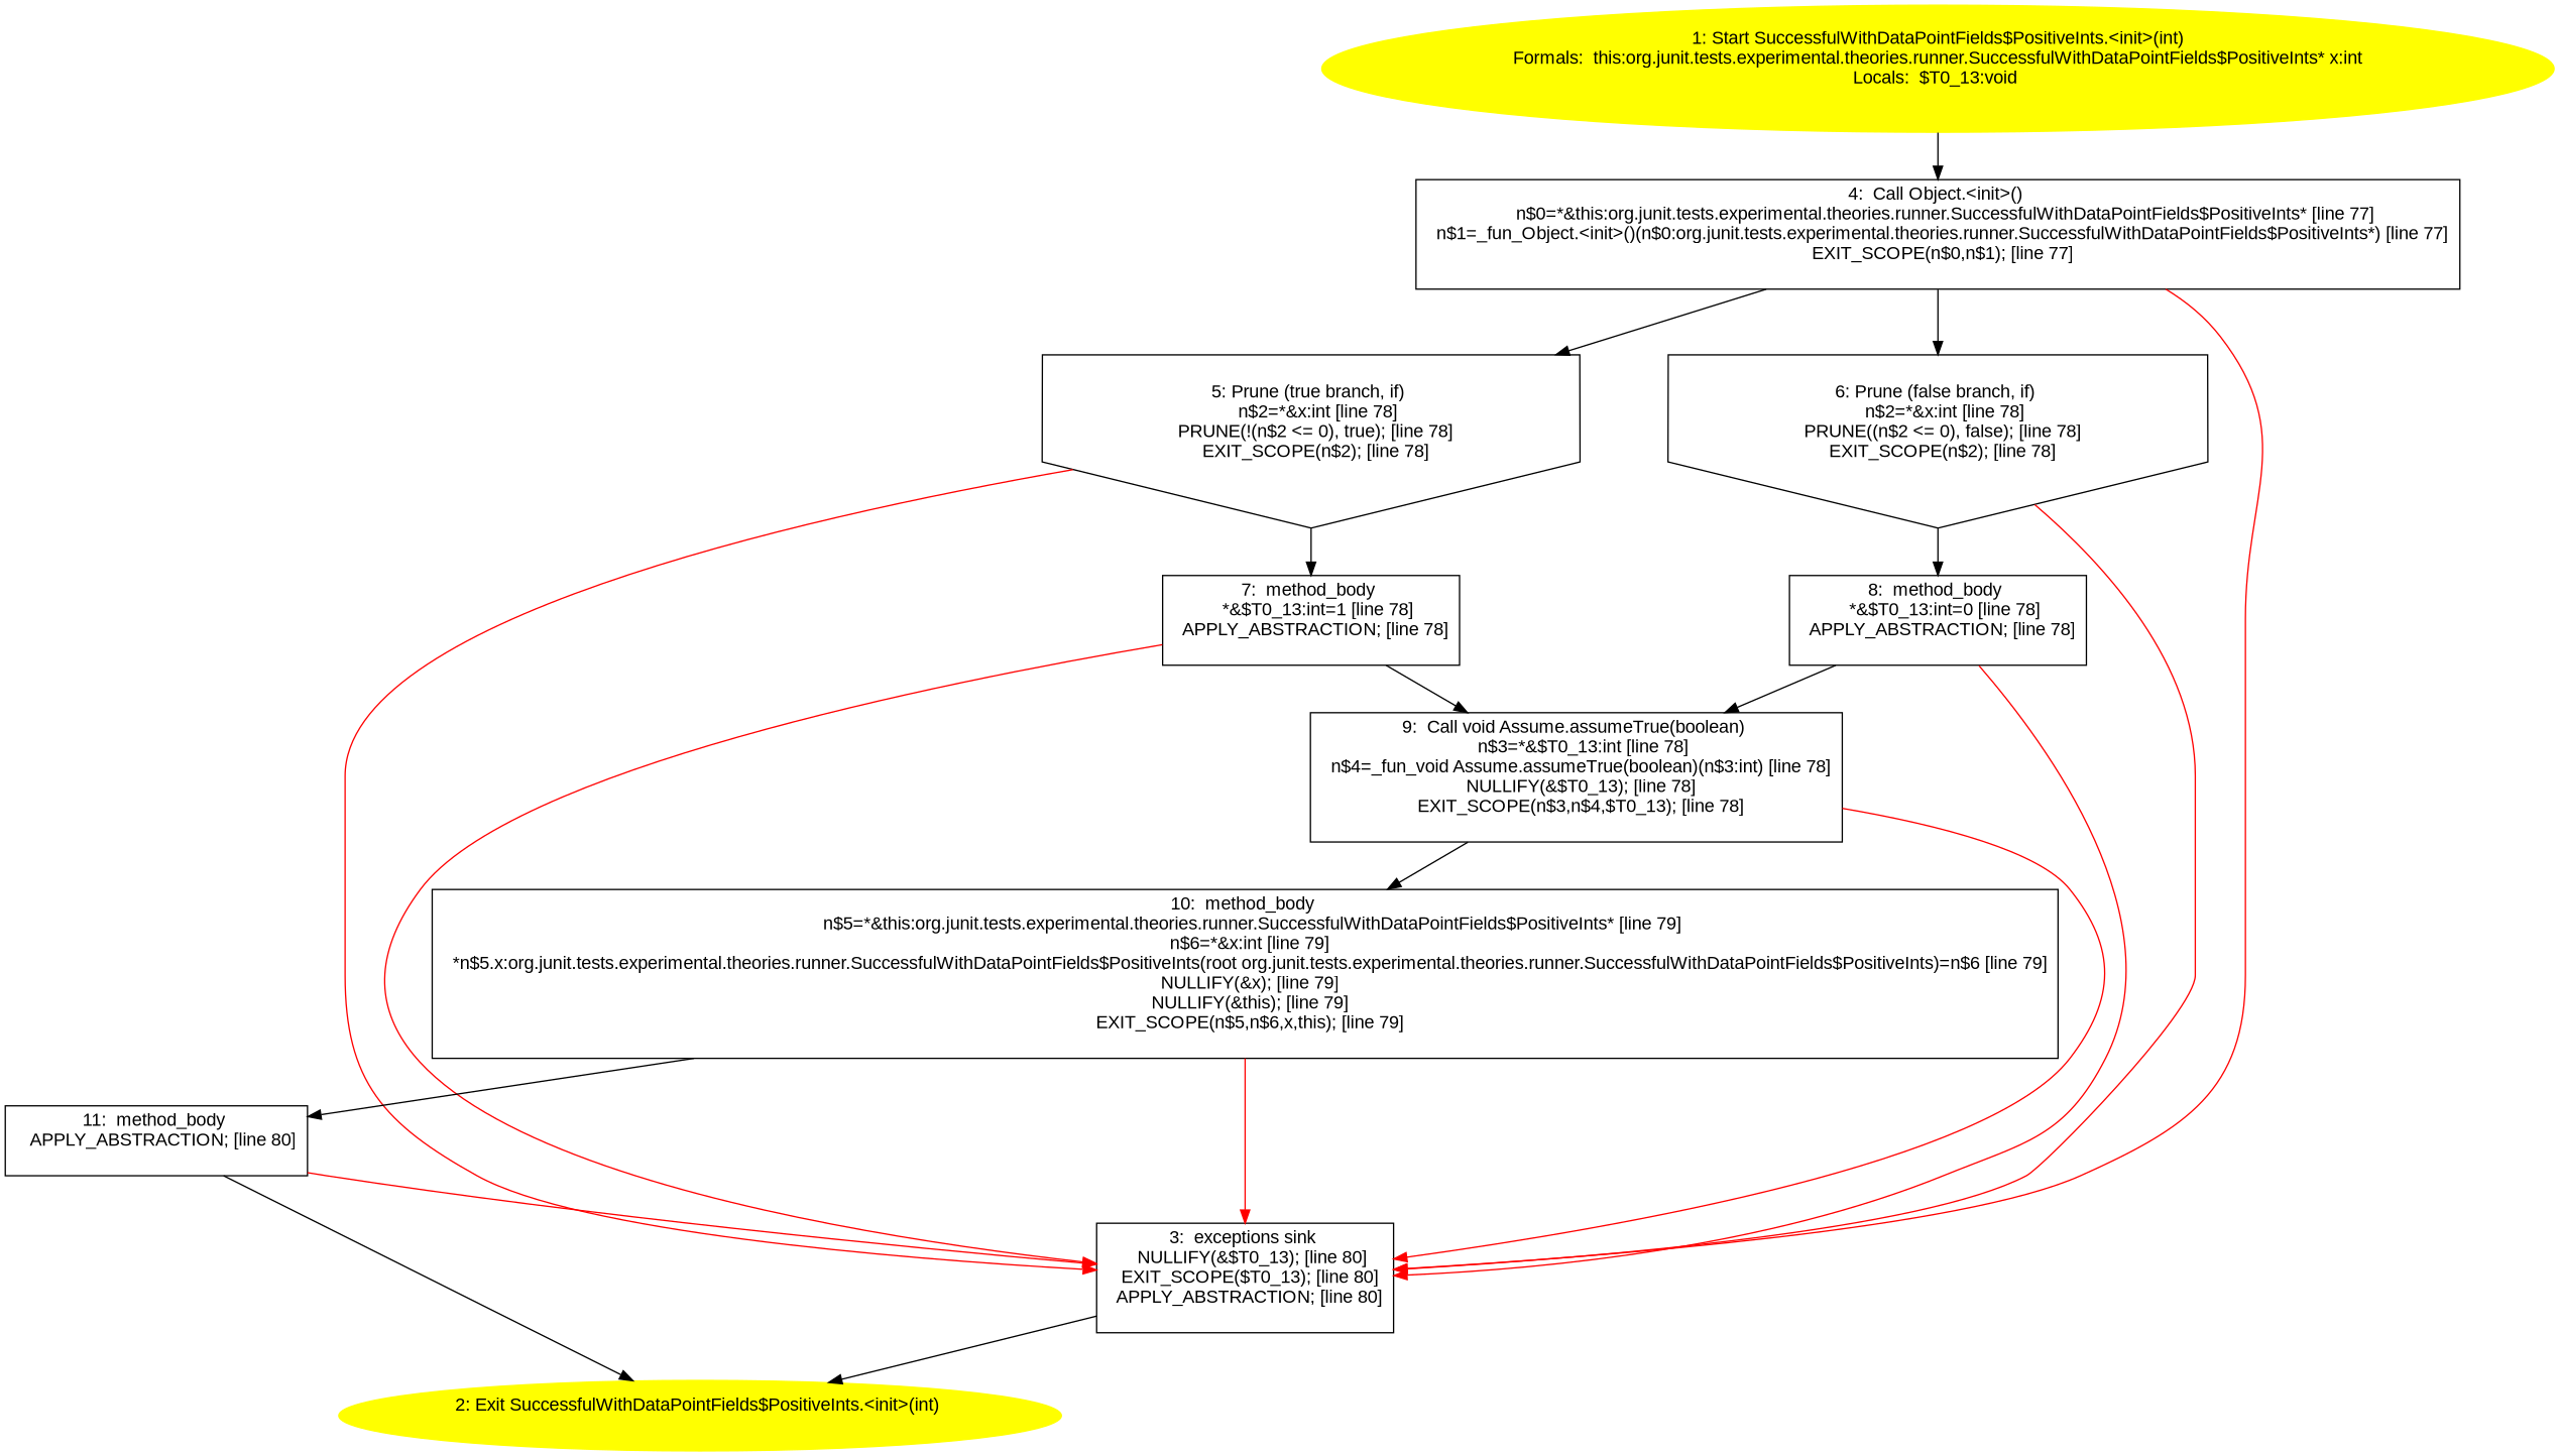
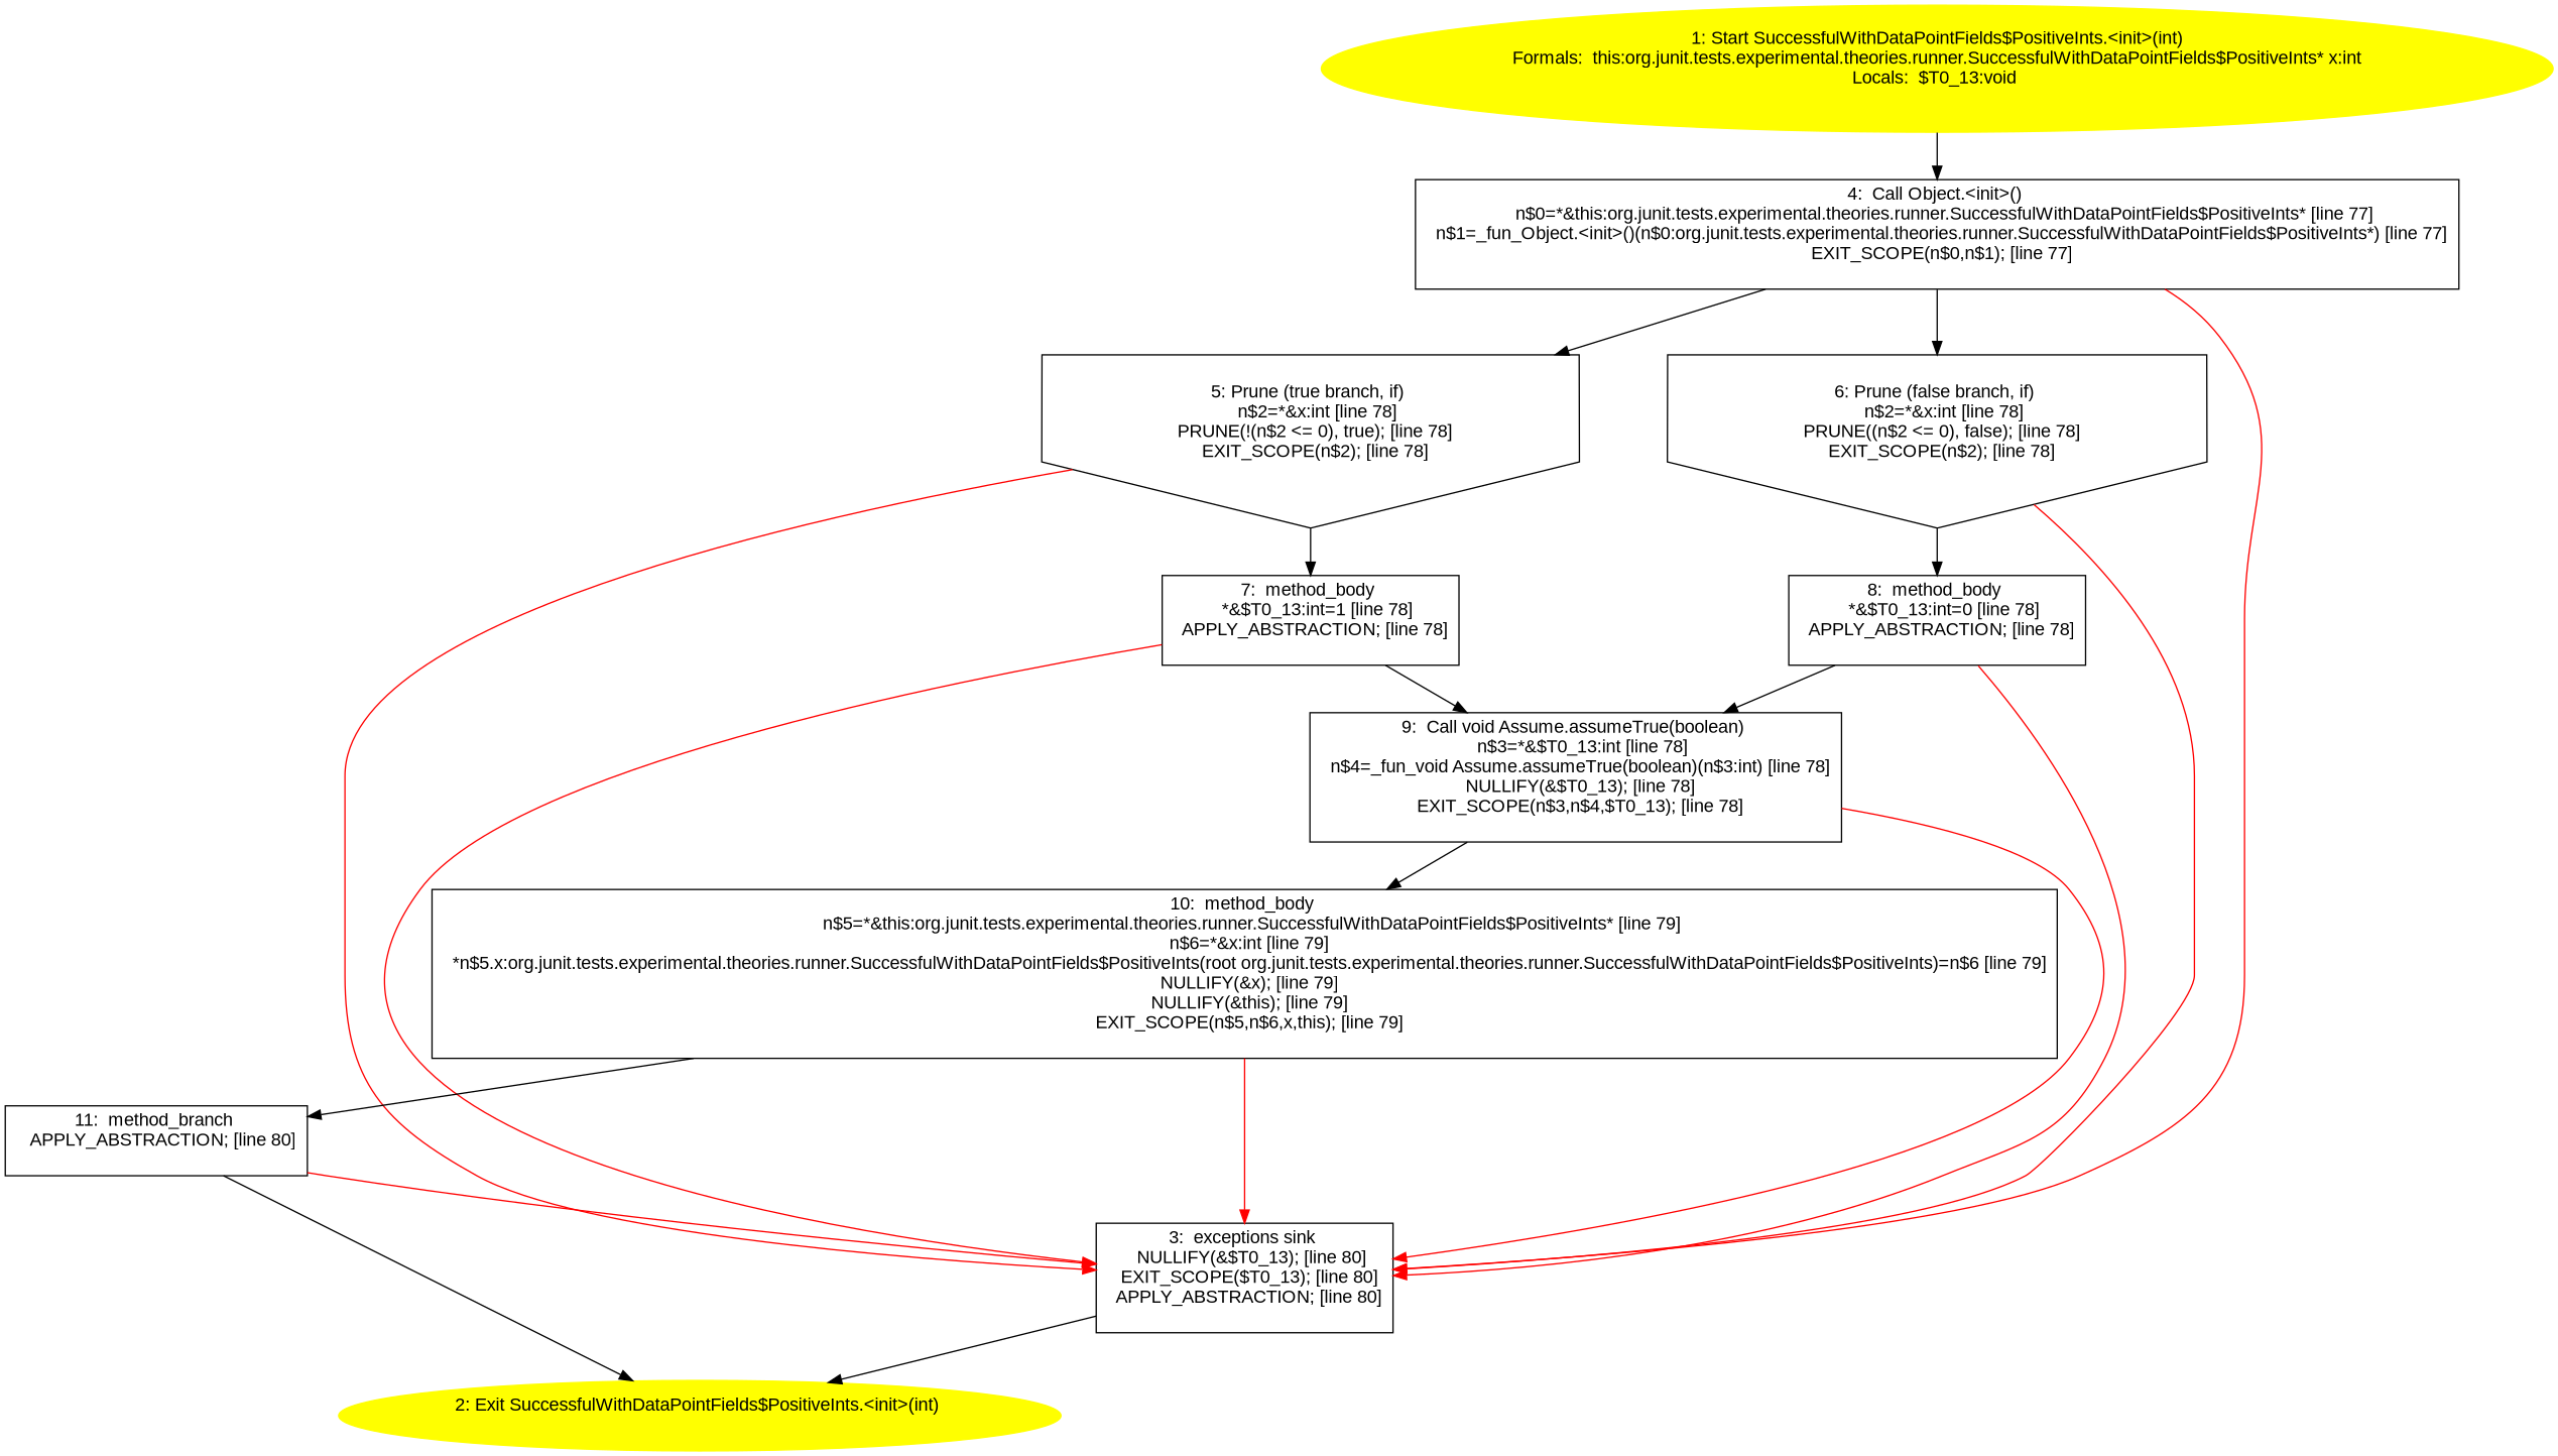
  digraph {
    fontname="Liberation Sans"
    node [fontname="Liberation Sans" shape=box]
    edge [fontname="Liberation Sans"]
    n1 [color=yellow label="1: Start SuccessfulWithDataPointFields$PositiveInts.<init>(int)\nFormals:  this:org.junit.tests.experimental.theories.runner.SuccessfulWithDataPointFields$PositiveInts* x:int\nLocals:  $T0_13:void \n  " style=filled shape=""]
    n2 [label="4:  Call Object.<init>() \n   n$0=*&this:org.junit.tests.experimental.theories.runner.SuccessfulWithDataPointFields$PositiveInts* [line 77]\n  n$1=_fun_Object.<init>()(n$0:org.junit.tests.experimental.theories.runner.SuccessfulWithDataPointFields$PositiveInts*) [line 77]\n  EXIT_SCOPE(n$0,n$1); [line 77]\n "]
    n3 [label="3:  exceptions sink \n   NULLIFY(&$T0_13); [line 80]\n  EXIT_SCOPE($T0_13); [line 80]\n  APPLY_ABSTRACTION; [line 80]\n "]
    n4 [label="5: Prune (true branch, if) \n   n$2=*&x:int [line 78]\n  PRUNE(!(n$2 <= 0), true); [line 78]\n  EXIT_SCOPE(n$2); [line 78]\n " shape=invhouse]
    n5 [label="6: Prune (false branch, if) \n   n$2=*&x:int [line 78]\n  PRUNE((n$2 <= 0), false); [line 78]\n  EXIT_SCOPE(n$2); [line 78]\n " shape=invhouse]
    n6 [color=yellow label="2: Exit SuccessfulWithDataPointFields$PositiveInts.<init>(int) \n  " style=filled shape=""]
    n7 [label="7:  method_body \n   *&$T0_13:int=1 [line 78]\n  APPLY_ABSTRACTION; [line 78]\n "]
    n8 [label="8:  method_body \n   *&$T0_13:int=0 [line 78]\n  APPLY_ABSTRACTION; [line 78]\n "]
    n9 [label="9:  Call void Assume.assumeTrue(boolean) \n   n$3=*&$T0_13:int [line 78]\n  n$4=_fun_void Assume.assumeTrue(boolean)(n$3:int) [line 78]\n  NULLIFY(&$T0_13); [line 78]\n  EXIT_SCOPE(n$3,n$4,$T0_13); [line 78]\n "]
    n10 [label="10:  method_body \n   n$5=*&this:org.junit.tests.experimental.theories.runner.SuccessfulWithDataPointFields$PositiveInts* [line 79]\n  n$6=*&x:int [line 79]\n  *n$5.x:org.junit.tests.experimental.theories.runner.SuccessfulWithDataPointFields$PositiveInts(root org.junit.tests.experimental.theories.runner.SuccessfulWithDataPointFields$PositiveInts)=n$6 [line 79]\n  NULLIFY(&x); [line 79]\n  NULLIFY(&this); [line 79]\n  EXIT_SCOPE(n$5,n$6,x,this); [line 79]\n "]
-   n11 [label="11:  method_body \n   APPLY_ABSTRACTION; [line 80]\n "]
+   n11 [label="11:  method_branch \n   APPLY_ABSTRACTION; [line 80]\n "]
    n1 -> n2
    n2 -> n3 [color=red]
    n2 -> n4
    n2 -> n5
    n3 -> n6
    n4 -> n3 [color=red]
    n4 -> n7
    n5 -> n3 [color=red]
    n5 -> n8
    n7 -> n3 [color=red]
    n7 -> n9
    n8 -> n3 [color=red]
    n8 -> n9
    n9 -> n3 [color=red]
    n9 -> n10
    n10 -> n3 [color=red]
    n10 -> n11
    n11 -> n3 [color=red]
    n11 -> n6
  }
